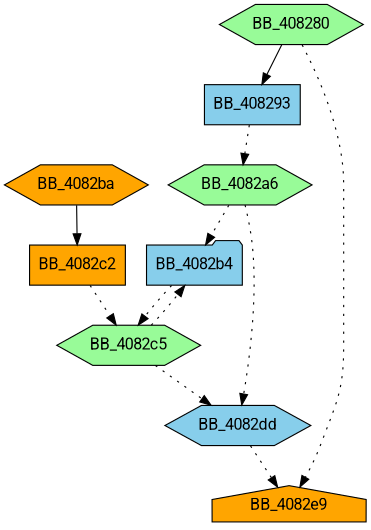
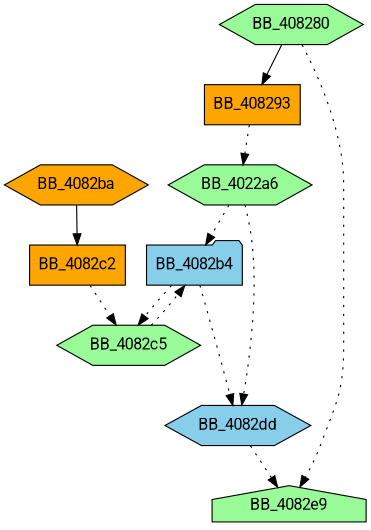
  digraph {
    fontname=Roboto
    node [fillcolor=palegreen fontname=Roboto shape=hexagon style=filled]
    edge [fontname=Roboto style=dotted]
    BB_408280
-   BB_408293 [fillcolor=skyblue shape=box]
-   BB_4082e9 [fillcolor=orange shape=house]
-   BB_4082a6
+   BB_408293 [fillcolor=orange shape=box]
+   BB_4082e9 [shape=house]
+   BB_4082a6 [label=BB_4022a6]
    BB_4082b4 [fillcolor=skyblue shape=folder]
    BB_4082dd [fillcolor=skyblue]
    BB_4082c5
    BB_4082c2 [fillcolor=orange shape=box]
    BB_4082ba [fillcolor=orange]
    BB_408280 -> BB_408293 [style=solid]
    BB_408280 -> BB_4082e9
    BB_408293 -> BB_4082a6
    BB_4082a6 -> BB_4082b4
    BB_4082a6 -> BB_4082dd
    BB_4082b4 -> BB_4082c5
    BB_4082dd -> BB_4082e9
    BB_4082c5 -> BB_4082b4
-   BB_4082c5 -> BB_4082dd
+   BB_4082b4 -> BB_4082dd
    BB_4082c2 -> BB_4082c5
    BB_4082ba -> BB_4082c2 [style=solid]
  }
